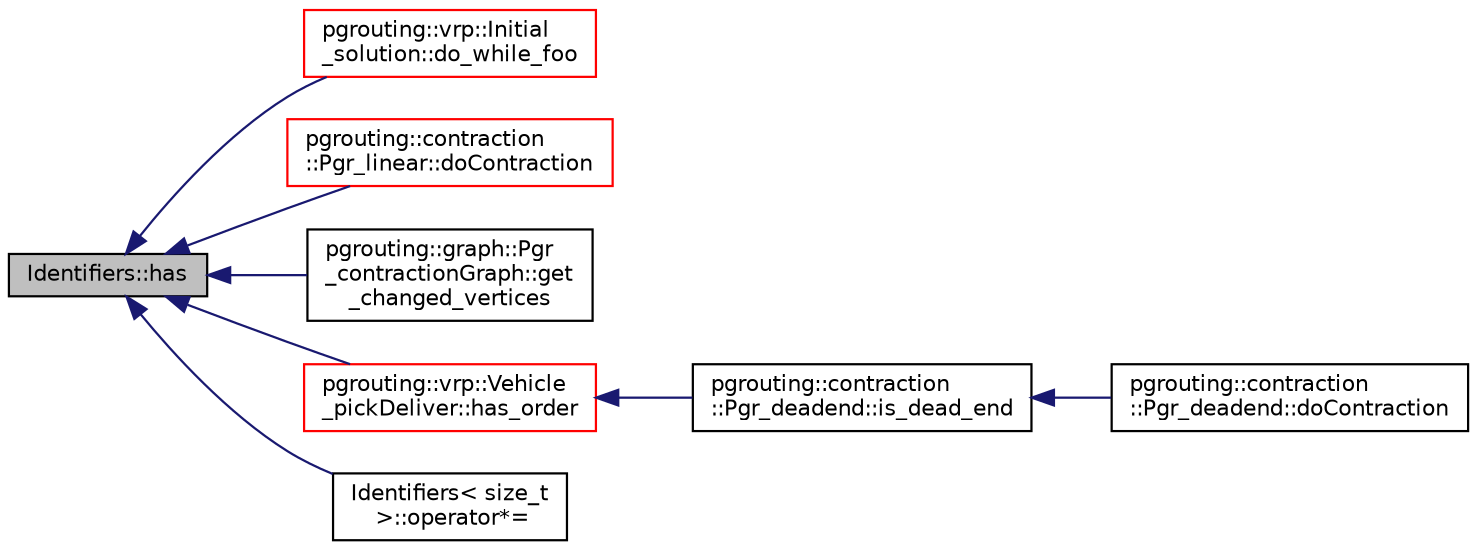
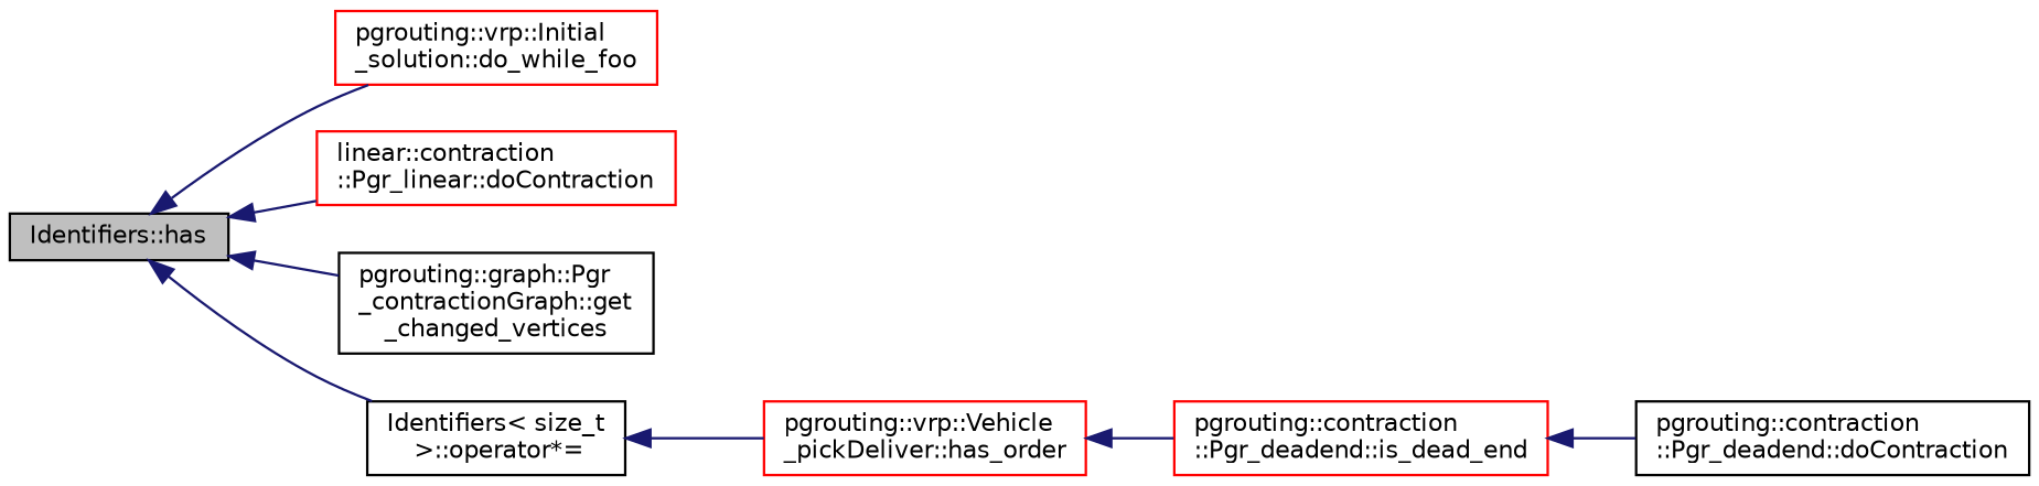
  digraph {
    rankdir=LR
    node [color=black fillcolor=white fontname=Helvetica fontsize=10 shape=record style=filled]
    edge [color=midnightblue dir=back fontname=Helvetica fontsize=10 labelfontname=Helvetica labelfontsize=10 style=solid]
    n1 [fillcolor=grey75 fontcolor=black height=0.2 label="Identifiers::has" width=0.4]
    n2 [color=red height=0.2 label="pgrouting::vrp::Initial\l_solution::do_while_foo" width=0.4]
-   n3 [color=red height=0.2 label="pgrouting::contraction\l::Pgr_linear::doContraction" width=0.4]
+   n3 [color=red height=0.2 label="linear::contraction\l::Pgr_linear::doContraction" width=0.4]
    n4 [height=0.2 label="pgrouting::graph::Pgr\l_contractionGraph::get\l_changed_vertices" width=0.4]
    n5 [color=red height=0.2 label="pgrouting::vrp::Vehicle\l_pickDeliver::has_order" width=0.4]
    n6 [height=0.2 label="Identifiers\< size_t\l \>::operator*=" width=0.4]
    n7 [height=0.2 label="pgrouting::contraction\l::Pgr_deadend::doContraction" width=0.4]
-   n8 [height=0.2 label="pgrouting::contraction\l::Pgr_deadend::is_dead_end" width=0.4]
+   n8 [color=red height=0.2 label="pgrouting::contraction\l::Pgr_deadend::is_dead_end" width=0.4]
    n1 -> n2
    n1 -> n3
    n1 -> n4
-   n1 -> n5
+   n6 -> n5
    n1 -> n6
    n5 -> n8
    n8 -> n7
  }
